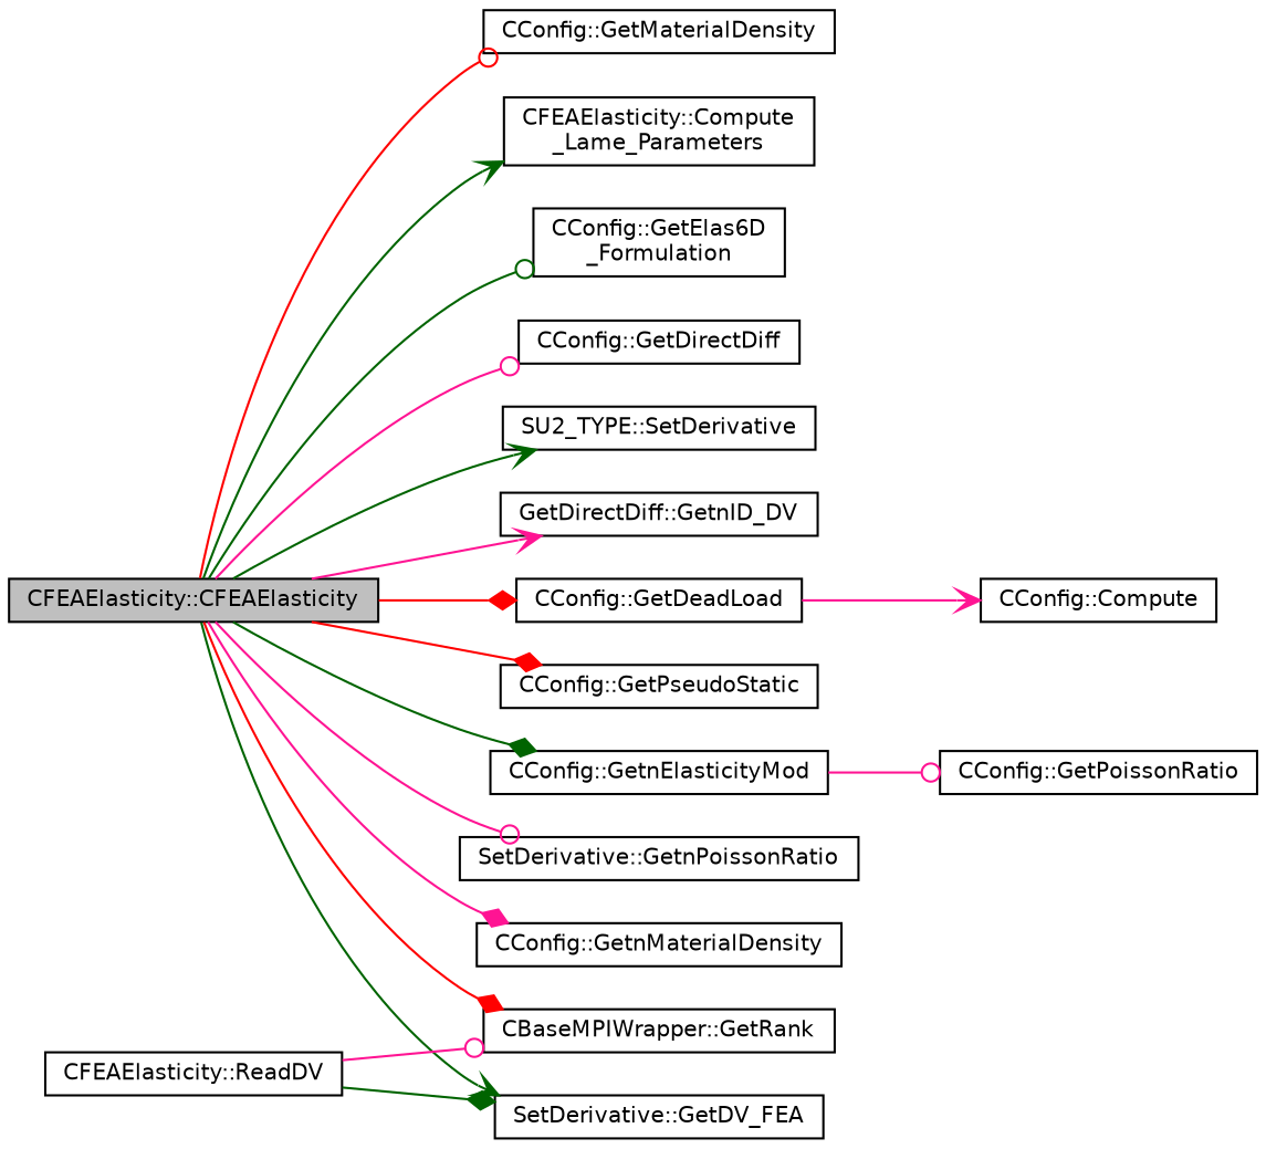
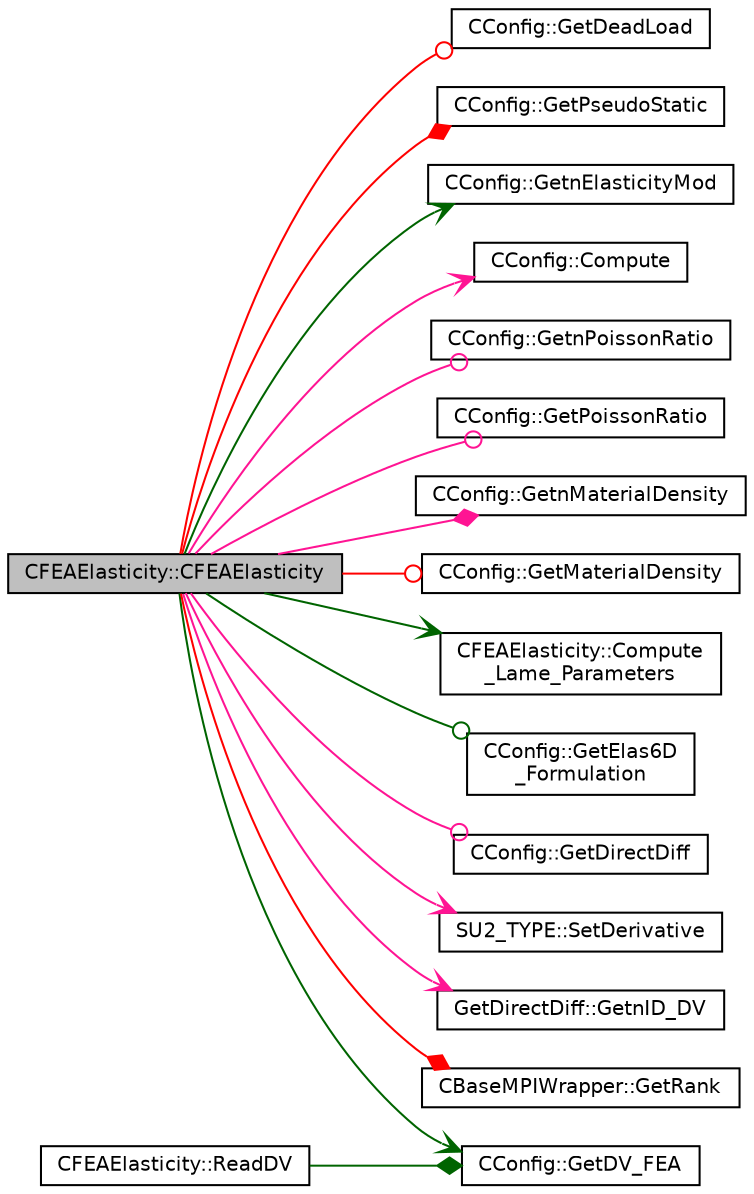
  digraph {
    rankdir=LR
    node [color=black fillcolor=white fontname=Helvetica fontsize=10 shape=record style=filled]
    edge [arrowhead=diamond color=deeppink fontname=Helvetica fontsize=10 labelfontname=Helvetica labelfontsize=10 style=solid]
    n1 [fillcolor=grey75 fontcolor=black height=0.2 label="CFEAElasticity::CFEAElasticity" width=0.4]
    n2 [height=0.2 label="CConfig::GetDeadLoad" width=0.4]
    n3 [height=0.2 label="CConfig::GetPseudoStatic" width=0.4]
    n4 [height=0.2 label="CConfig::GetnElasticityMod" width=0.4]
    n5 [height=0.2 label="CConfig::Compute" width=0.4]
-   n6 [height=0.2 label="SetDerivative::GetnPoissonRatio" width=0.4]
+   n6 [height=0.2 label="CConfig::GetnPoissonRatio" width=0.4]
    n7 [height=0.2 label="CConfig::GetPoissonRatio" width=0.4]
    n8 [height=0.2 label="CConfig::GetnMaterialDensity" width=0.4]
    n9 [height=0.2 label="CConfig::GetMaterialDensity" width=0.4]
    n10 [height=0.2 label="CFEAElasticity::Compute\l_Lame_Parameters" width=0.4]
    n11 [height=0.2 label="CConfig::GetElas6D\l_Formulation" width=0.4]
-   n12 [height=0.2 label="SetDerivative::GetDV_FEA" width=0.4]
+   n12 [height=0.2 label="CConfig::GetDV_FEA" width=0.4]
    n13 [height=0.2 label="CConfig::GetDirectDiff" width=0.4]
    n14 [height=0.2 label="SU2_TYPE::SetDerivative" width=0.4]
    n15 [height=0.2 label="GetDirectDiff::GetnID_DV" width=0.4]
    n16 [height=0.2 label="CBaseMPIWrapper::GetRank" width=0.4]
    n17 [height=0.2 label="CFEAElasticity::ReadDV" width=0.4]
-   n1 -> n2 [color=red]
+   n1 -> n2 [arrowhead=odot color=red]
    n1 -> n3 [color=red]
-   n1 -> n4 [color=darkgreen]
-   n2 -> n5 [arrowhead=vee]
+   n1 -> n4 [arrowhead=vee color=darkgreen]
+   n1 -> n5 [arrowhead=vee]
    n1 -> n6 [arrowhead=odot]
-   n4 -> n7 [arrowhead=odot]
+   n1 -> n7 [arrowhead=odot]
    n1 -> n8
    n1 -> n9 [arrowhead=odot color=red]
    n1 -> n10 [arrowhead=vee color=darkgreen]
    n1 -> n11 [arrowhead=odot color=darkgreen]
    n1 -> n12 [arrowhead=vee color=darkgreen]
    n1 -> n13 [arrowhead=odot]
-   n1 -> n14 [arrowhead=vee color=darkgreen]
+   n1 -> n14 [arrowhead=vee]
    n1 -> n15 [arrowhead=vee]
    n1 -> n16 [color=red]
    n17 -> n12 [color=darkgreen]
-   n17 -> n16 [arrowhead=odot]
  }
